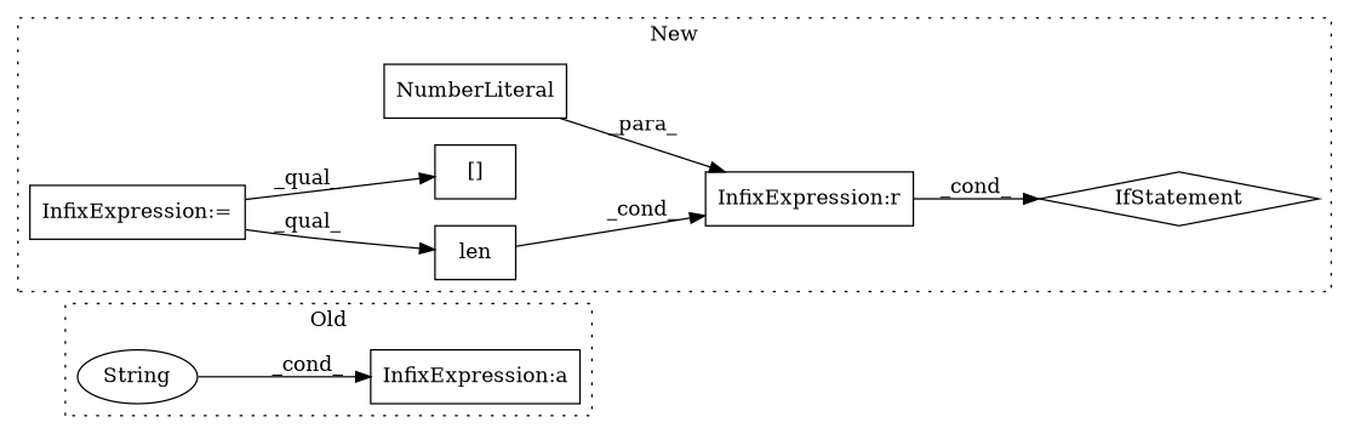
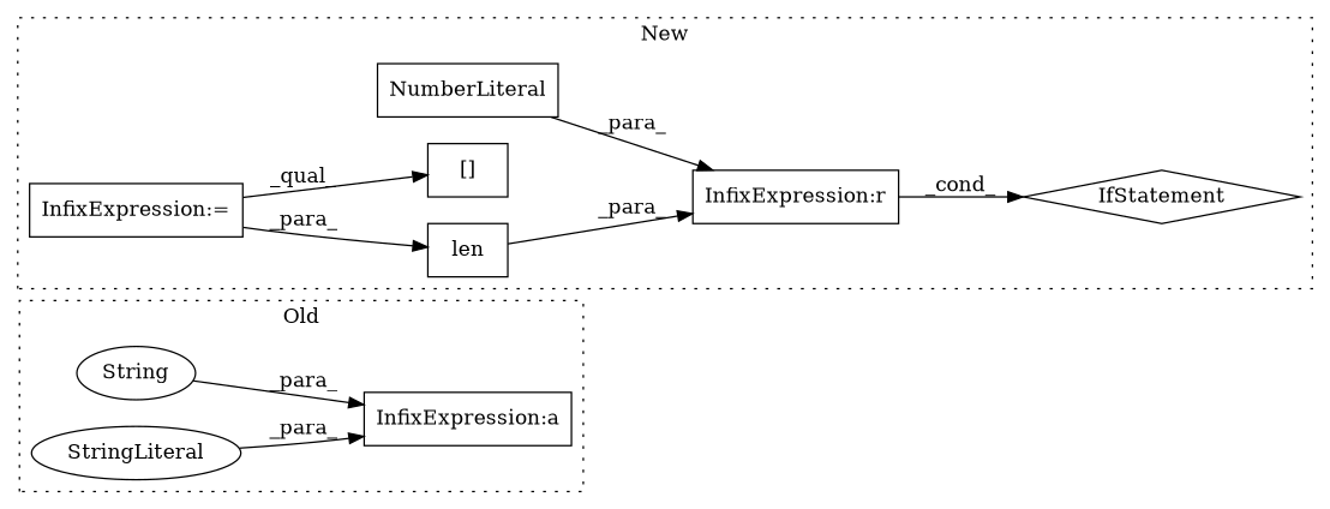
  digraph {
    rankdir=LR
    node [a=32 l=3 shape=box]
    n1 [l="7,1" label=String s="1985,2008" shape=ellipse]
    n2 [a=27 label="InfixExpression:a" s=2010]
+   n3 [a=45 label=StringLiteral s=2013 shape=ellipse]
    n4 [l="4,1" label=len s="1708,1715"]
    n5 [a=27 label="InfixExpression:r" s=1716]
    n6 [a=25 l="4,2" label=IfStatement s="1703,1766" shape=diamond]
    n7 [a=34 l=1 label=NumberLiteral s=1719]
    n8 [a=7 l=1 label="InfixExpression:=" s=1681]
    n9 [a=2 l="4,1" label="[]" s="1726,1731"]
    subgraph cluster_1 {
      label=Old
      style=dotted
      n1
      n2
+     n3
    }
    subgraph cluster_2 {
      label=New
      style=dotted
      n4
      n5
      n6
      n7
      n8
      n9
    }
-   n1 -> n2 [label=_cond_]
-   n4 -> n5 [label=_cond_]
+   n1 -> n2 [label=_para_]
+   n3 -> n2 [label=_para_]
+   n4 -> n5 [label=_para_]
    n5 -> n6 [label=_cond_]
    n7 -> n5 [label=_para_]
-   n8 -> n4 [label=_qual_]
+   n8 -> n4 [label=_para_]
    n8 -> n9 [label=_qual_]
  }
